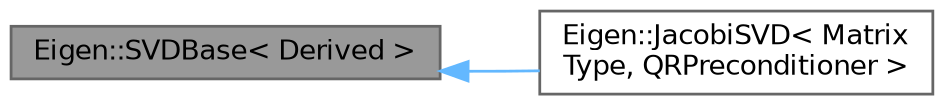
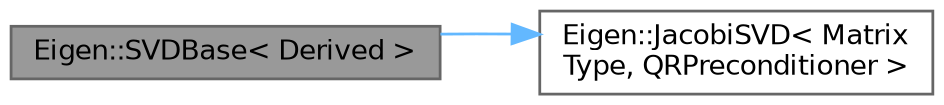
  digraph {
    rankdir=LR
    node [color=gray40 fontname=Helvetica fontsize=10 shape=box style=filled]
    n1 [fillcolor=grey60 fontcolor=black height=0.2 label="Eigen::SVDBase\< Derived \>" width=0.4]
    n2 [fillcolor=white height=0.2 label="Eigen::JacobiSVD\< Matrix\lType, QRPreconditioner \>" width=0.4]
-   n1 -> n2 [color=steelblue1 dir=back fontname=Helvetica fontsize=10 labelfontname=Helvetica labelfontsize=10 style=solid]
+   n2 -> n1 [color=steelblue1 dir=back fontname=Helvetica fontsize=10 labelfontname=Helvetica labelfontsize=10 style=solid]
  }
